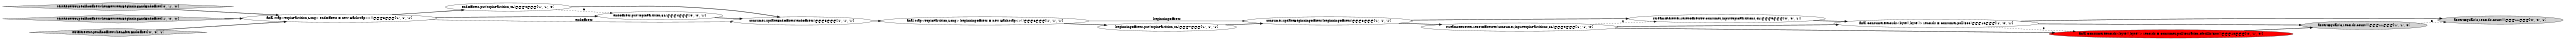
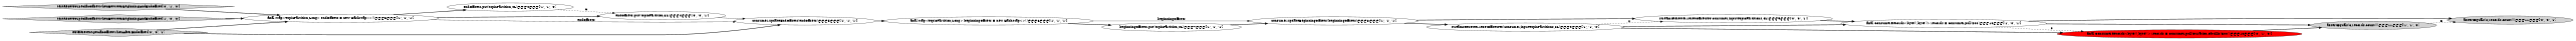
  digraph {
    rankdir=LR
    node [fillcolor=white shape=ellipse style=filled]
    edge [style=bold]
    n1 [label="consumer.updateEndOffsets(endOffsets)@@@5@@@['1', '1', '1']"]
    n2 [label="final Map<TopicPartition,Long> beginningOffsets = new HashMap<>()@@@6@@@['1', '1', '1']"]
    n3 [label="consumer.updateBeginningOffsets(beginningOffsets)@@@8@@@['1', '1', '1']"]
    n4 [label="beginningOffsets.put(topicPartition,0L)@@@7@@@['1', '1', '1']"]
    n5 [label="streamsResetter.resetOffsetsTo(consumer,inputTopicPartitions,2L)@@@9@@@['1', '1', '0']"]
    n6 [label="streamsResetter.resetOffsetsTo(consumer,inputTopicPartitions,4L)@@@9@@@['0', '0', '1']"]
    n7 [fillcolor=red label="final ConsumerRecords<byte((,byte((> records = consumer.poll(Duration.ofMillis(500))@@@10@@@['0', '1', '0']"]
    n8 [label="final ConsumerRecords<byte((,byte((> records = consumer.poll(500)@@@10@@@['1', '0', '1']"]
    n9 [fillcolor=lightgray label="testResetToSpecificOffsetWhenBetweenBeginningAndEndOffset['1', '0', '0']" shape=diamond]
    n10 [label="final Map<TopicPartition,Long> endOffsets = new HashMap<>()@@@3@@@['1', '1', '1']"]
    n11 [label="endOffsets.put(topicPartition,3L)@@@4@@@['0', '0', '1']"]
    n12 [label="endOffsets.put(topicPartition,4L)@@@4@@@['1', '1', '0']"]
    n13 [fillcolor=lightgray label="assertEquals(3,records.count())@@@11@@@['1', '1', '0']"]
    n14 [fillcolor=lightgray label="assertEquals(2,records.count())@@@11@@@['0', '0', '1']"]
    n15 [fillcolor=lightgray label="testResetToSpecificOffsetWhenAfterEndOffset['0', '0', '1']" shape=diamond]
    n16 [fillcolor=lightgray label="testResetToSpecificOffsetWhenBetweenBeginningAndEndOffset['0', '1', '0']" shape=diamond]
    n1 -> n2
    n2 -> n3 [label=beginningOffsets style=solid]
    n2 -> n4
    n3 -> n5
    n3 -> n6
    n4 -> n3
    n5 -> n6 [label=0 style=dashed]
    n5 -> n7
    n5 -> n8
    n6 -> n8
    n7 -> n13
    n8 -> n7 [label=0 style=dashed]
    n8 -> n13
    n8 -> n14
    n9 -> n10
    n10 -> n1 [label=endOffsets style=solid]
    n10 -> n11
    n10 -> n12
-   n11 -> n1
-   n12 -> n1
+   n11 -> n1 [style=solid]
+   n15 -> n1
    n12 -> n11 [label=6 style=dashed]
    n13 -> n14 [label=5 style=dashed]
    n15 -> n10
    n16 -> n10
  }
